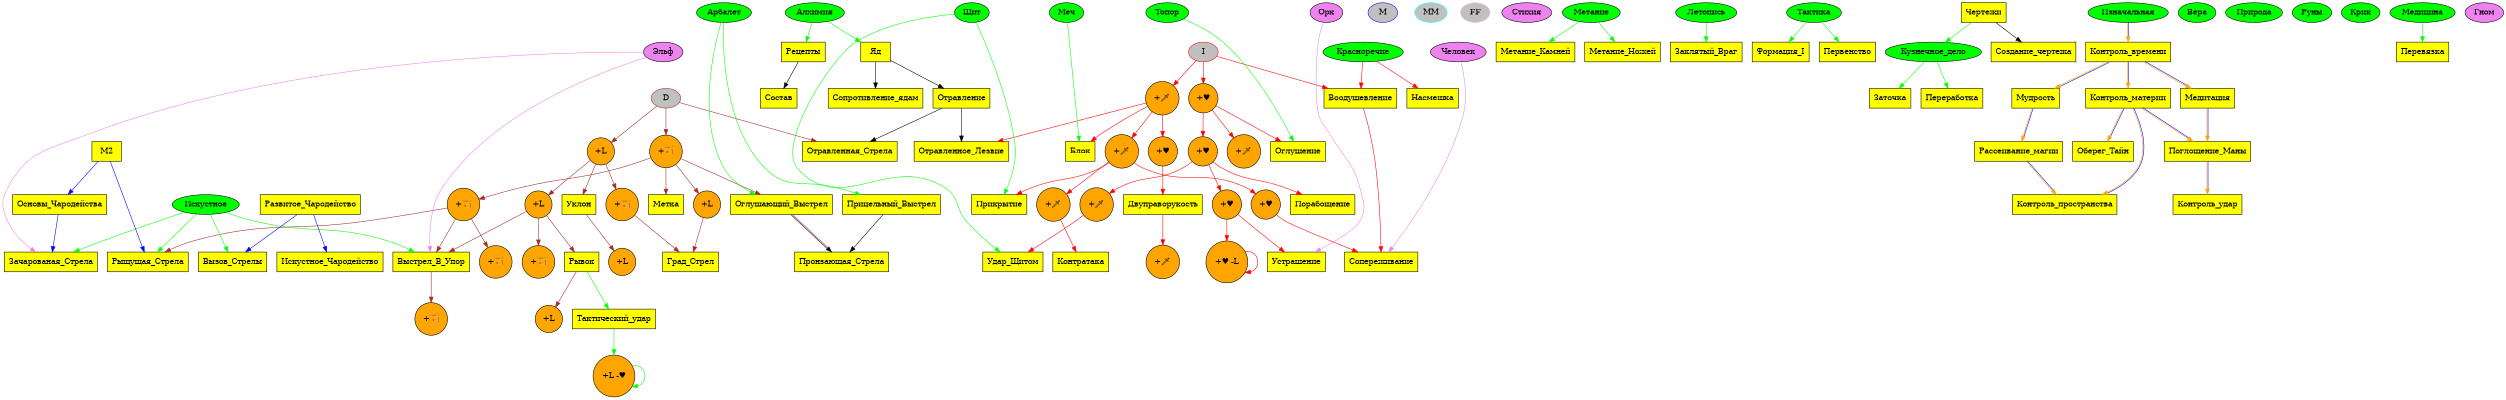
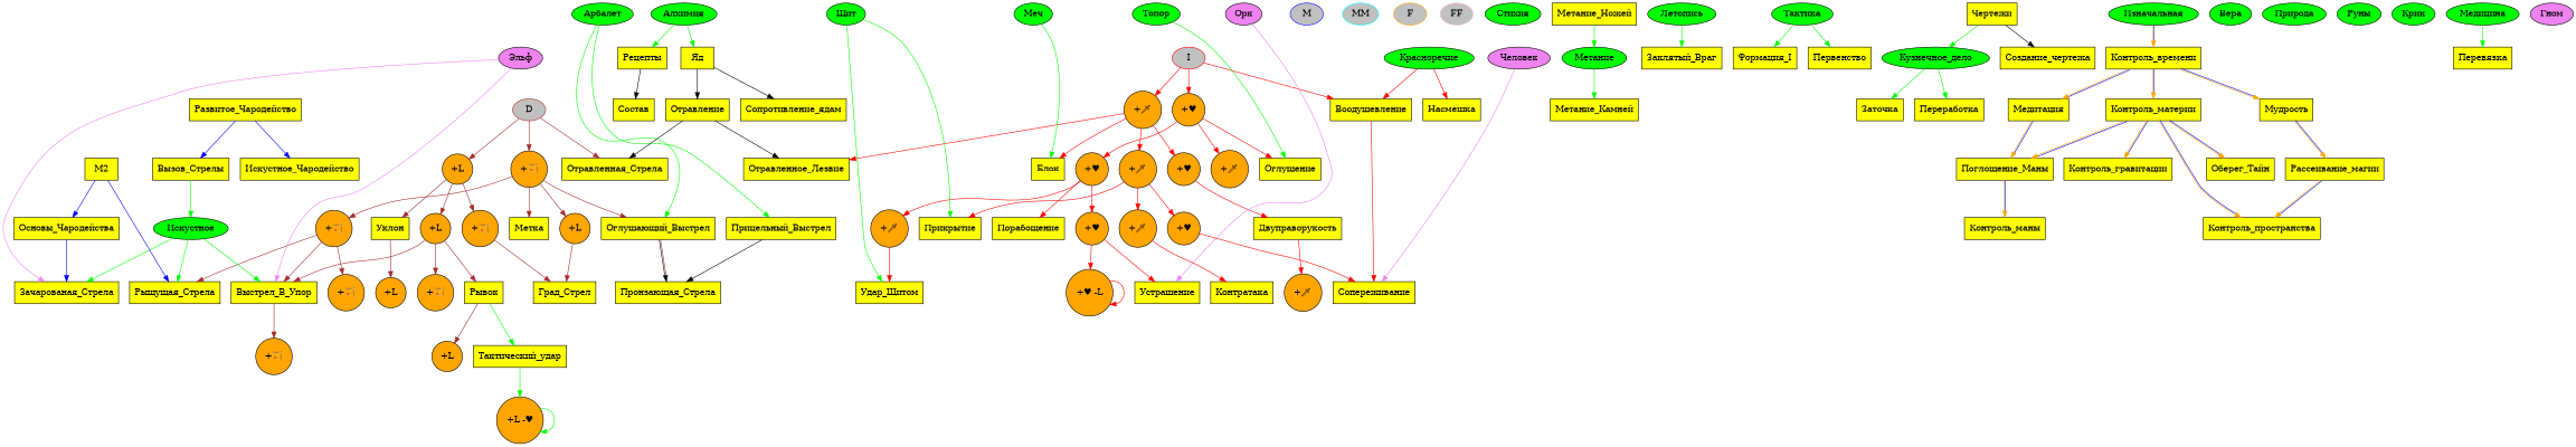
  strict digraph {
    node [color=black fillcolor=yellow style=filled shape=box]
    edge [color=red weight=1]
    D [color=brown fillcolor=gray shape=""]
    n2 [fillcolor=orange label="+L" shape=circle]
    n3 [fillcolor=orange label="+🏹" shape=circle]
    "Отравленная_Стрела"
    n5 [fillcolor=orange label="+L" shape=circle]
    n6 [fillcolor=orange label="+🏹" shape=circle]
    "Уклон"
    "Оглушающий_Выстрел"
    n9 [fillcolor=orange label="+L" shape=circle]
    n10 [fillcolor=orange label="+🏹" shape=circle]
    "Метка"
    I [color=red fillcolor=gray shape=""]
    n13 [fillcolor=orange label="+🗡" shape=circle]
    n14 [fillcolor=orange label="+♥" shape=circle]
    "Воодушевление"
    "Блок"
    n17 [fillcolor=orange label="+🗡" shape=circle]
    n18 [fillcolor=orange label="+♥" shape=circle]
    "Отравленное_Лезвие"
    "Оглушение"
    n21 [fillcolor=orange label="+🗡" shape=circle]
    n22 [fillcolor=orange label="+♥" shape=circle]
    "Сопереживание"
    M [color=blue fillcolor=gray shape=""]
    MM [color=cyan fillcolor=gray shape=""]
+   F [color=orange fillcolor=gray shape=""]
    FF [color=pink fillcolor=gray shape=""]
    n28 [fillcolor=green label="Искустное" color="" shape=""]
    "Зачарованая_Стрела"
    "Выстрел_В_Упор"
    "Рыщущая_Стрела"
    "Вызов_Стрелы"
    n33 [fillcolor=orange label="+🏹" shape=circle]
    "Арбалет" [fillcolor=green color="" shape=""]
    "Прицельный_Выстрел"
    "Пронзающая_Стрела"
    "Алхимия" [fillcolor=green color="" shape=""]
    "Рецепты"
    "Яд"
    "Состав"
    "Отравление"
    "Сопротивление_ядам"
-   "Стихия" [fillcolor=violet color="" shape=""]
+   "Стихия" [fillcolor=green color="" shape=""]
    "Меч" [fillcolor=green color="" shape=""]
    "Метание" [fillcolor=green color="" shape=""]
    "Метание_Камней"
    "Метание_Ножей"
    "Топор" [fillcolor=green color="" shape=""]
    "Щит" [fillcolor=green color="" shape=""]
    "Прикрытие"
    "Удар_Щитом"
    "Летопись" [fillcolor=green color="" shape=""]
    "Заклятый_Враг"
    "Тактика" [fillcolor=green color="" shape=""]
    "Формация_I"
    "Первенство"
    "Кузнечное_дело" [fillcolor=green color="" shape=""]
    "Заточка"
    "Переработка"
    "Чертежи"
    "Создание_чертежа"
    "Изначальная" [fillcolor=green color="" shape=""]
    "Контроль_времени"
    "Контроль_материи"
    "Медитация"
    "Мудрость"
    "Вера" [fillcolor=green color="" shape=""]
    "Природа" [fillcolor=green color="" shape=""]
    "Руны" [fillcolor=green color="" shape=""]
    "Крик" [fillcolor=green color="" shape=""]
    "Красноречие" [fillcolor=green color="" shape=""]
    "Насмешка"
    "Медицина" [fillcolor=green color="" shape=""]
    "Перевязка"
    "Человек" [fillcolor=violet color="" shape=""]
    "Гном" [fillcolor=violet color="" shape=""]
    "Эльф" [fillcolor=violet color="" shape=""]
    "Орк" [fillcolor=violet color="" shape=""]
    "Устрашение"
    n80 [fillcolor=orange label="+🗡" shape=circle]
    n81 [fillcolor=orange label="+♥" shape=circle]
    "Двуправорукость"
    "Контратака"
    n84 [fillcolor=orange label="+🗡" shape=circle]
    n85 [fillcolor=orange label="+🗡" shape=circle]
    n86 [fillcolor=orange label="+♥" shape=circle]
    "Порабощение"
    n88 [fillcolor=orange label="+♥ -L" shape=circle]
    n89 [fillcolor=orange label="+🏹" shape=circle]
    "Рывок"
    "Град_Стрел"
    n92 [fillcolor=orange label="+L" shape=circle]
    n93 [fillcolor=orange label="+L" shape=circle]
    "Тактический_удар"
    n95 [fillcolor=orange label="+🏹" shape=circle]
    n96 [fillcolor=orange label="+L -♥" shape=circle]
    M2
    "Основы_Чародейства"
    "Развитое_Чародейство"
    "Искустное_Чародейство"
    "Контроль_пространства"
    "Поглощение_Маны"
    "Оберег_Тайн"
+   "Контроль_гравитации"
    "Рассеивание_магии"
-   "Контроль_маны" [label="Контроль_удар"]
+   "Контроль_маны"
    D -> n2 [color=brown weight=""]
    D -> n3 [color=brown weight=""]
    D -> "Отравленная_Стрела" [color=brown]
    n2 -> n5 [color=brown weight=""]
    n2 -> n6 [color=brown weight=""]
    n2 -> "Уклон" [color=brown]
    n3 -> "Оглушающий_Выстрел" [color=brown]
    n3 -> n9 [color=brown weight=""]
    n3 -> n10 [color=brown weight=""]
    n3 -> "Метка" [color=brown]
    n5 -> "Выстрел_В_Упор" [color=brown]
    n5 -> n89 [color=brown weight=""]
    n5 -> "Рывок" [color=brown]
    n6 -> "Град_Стрел" [color=brown]
    "Уклон" -> n92 [color=brown]
    "Оглушающий_Выстрел" -> "Пронзающая_Стрела" [color="black:brown"]
    n9 -> "Град_Стрел" [color=brown]
    n10 -> "Выстрел_В_Упор" [color=brown]
    n10 -> "Рыщущая_Стрела" [color=brown]
    n10 -> n95 [color=brown weight=""]
    I -> n13 [weight=5]
    I -> n14 [weight=5]
    I -> "Воодушевление"
    n13 -> "Блок"
    n13 -> n17 [weight=5]
    n13 -> n18 [weight=5]
    n13 -> "Отравленное_Лезвие"
    n14 -> "Оглушение"
    n14 -> n21 [weight=5]
    n14 -> n22 [weight=5]
    "Воодушевление" -> "Сопереживание"
    n17 -> "Прикрытие"
    n17 -> n80 [weight=5]
    n17 -> n81 [weight=5]
    n18 -> "Двуправорукость"
    n22 -> n84 [weight=5]
    n22 -> n86 [weight=5]
    n22 -> "Порабощение"
    n28 -> "Зачарованая_Стрела" [color=green]
    n28 -> "Выстрел_В_Упор" [color=green]
    n28 -> "Рыщущая_Стрела" [color=green]
-   n28 -> "Вызов_Стрелы" [color=green]
+   "Вызов_Стрелы" -> n28 [color=green]
    "Выстрел_В_Упор" -> n33 [color=brown]
    "Арбалет" -> "Оглушающий_Выстрел" [color=green weight=0]
    "Арбалет" -> "Прицельный_Выстрел" [color=green weight=0]
    "Прицельный_Выстрел" -> "Пронзающая_Стрела" [color=black]
    "Алхимия" -> "Рецепты" [color=green]
    "Алхимия" -> "Яд" [color=green]
    "Рецепты" -> "Состав" [color=black]
    "Яд" -> "Отравление" [color=black]
    "Яд" -> "Сопротивление_ядам" [color=black]
    "Отравление" -> "Отравленная_Стрела" [color=black]
    "Отравление" -> "Отравленное_Лезвие" [color=black]
    "Меч" -> "Блок" [color=green weight=0]
    "Метание" -> "Метание_Камней" [color=green]
-   "Метание" -> "Метание_Ножей" [color=green]
+   "Метание_Ножей" -> "Метание" [color=green]
    "Топор" -> "Оглушение" [color=green weight=0]
    "Щит" -> "Прикрытие" [color=green weight=0]
    "Щит" -> "Удар_Щитом" [color=green weight=0]
    "Летопись" -> "Заклятый_Враг" [color=green]
    "Тактика" -> "Формация_I" [color=green]
    "Тактика" -> "Первенство" [color=green]
    "Кузнечное_дело" -> "Заточка" [color=green]
    "Кузнечное_дело" -> "Переработка" [color=green]
    "Чертежи" -> "Кузнечное_дело" [color=green]
    "Чертежи" -> "Создание_чертежа" [color=black]
    "Изначальная" -> "Контроль_времени" [color="orange:blue"]
    "Контроль_времени" -> "Контроль_материи" [color="orange:blue"]
    "Контроль_времени" -> "Медитация" [color="orange:blue"]
    "Контроль_времени" -> "Мудрость" [color="orange:blue"]
    "Контроль_материи" -> "Контроль_пространства" [color="orange:blue"]
    "Контроль_материи" -> "Поглощение_Маны" [color="orange:blue"]
    "Контроль_материи" -> "Оберег_Тайн" [color="orange:blue"]
+   "Контроль_материи" -> "Контроль_гравитации" [color="orange:blue"]
    "Медитация" -> "Поглощение_Маны" [color="orange:blue"]
    "Мудрость" -> "Рассеивание_магии" [color="orange:blue"]
    "Красноречие" -> "Воодушевление"
    "Красноречие" -> "Насмешка"
    "Медицина" -> "Перевязка" [color=green]
    "Человек" -> "Сопереживание" [color=violet weight=0]
    "Эльф" -> "Зачарованая_Стрела" [color=violet weight=0]
    "Эльф" -> "Выстрел_В_Упор" [color=violet weight=0]
    "Орк" -> "Устрашение" [color=violet weight=0]
    n80 -> "Контратака"
    n81 -> "Сопереживание"
    "Двуправорукость" -> n85
    n84 -> "Удар_Щитом"
    n86 -> "Устрашение"
    n86 -> n88 [weight=5]
    n88 -> n88 [weight=5]
    "Рывок" -> n93 [color=brown]
    "Рывок" -> "Тактический_удар" [color=green]
    "Тактический_удар" -> n96 [color=green]
    n96 -> n96 [color=green]
    M2 -> "Рыщущая_Стрела" [color=blue]
    M2 -> "Основы_Чародейства" [color=blue]
    "Основы_Чародейства" -> "Зачарованая_Стрела" [color=blue]
    "Развитое_Чародейство" -> "Вызов_Стрелы" [color=blue]
    "Развитое_Чародейство" -> "Искустное_Чародейство" [color=blue]
    "Поглощение_Маны" -> "Контроль_маны" [color="orange:blue"]
    "Рассеивание_магии" -> "Контроль_пространства" [color="orange:blue"]
  }
